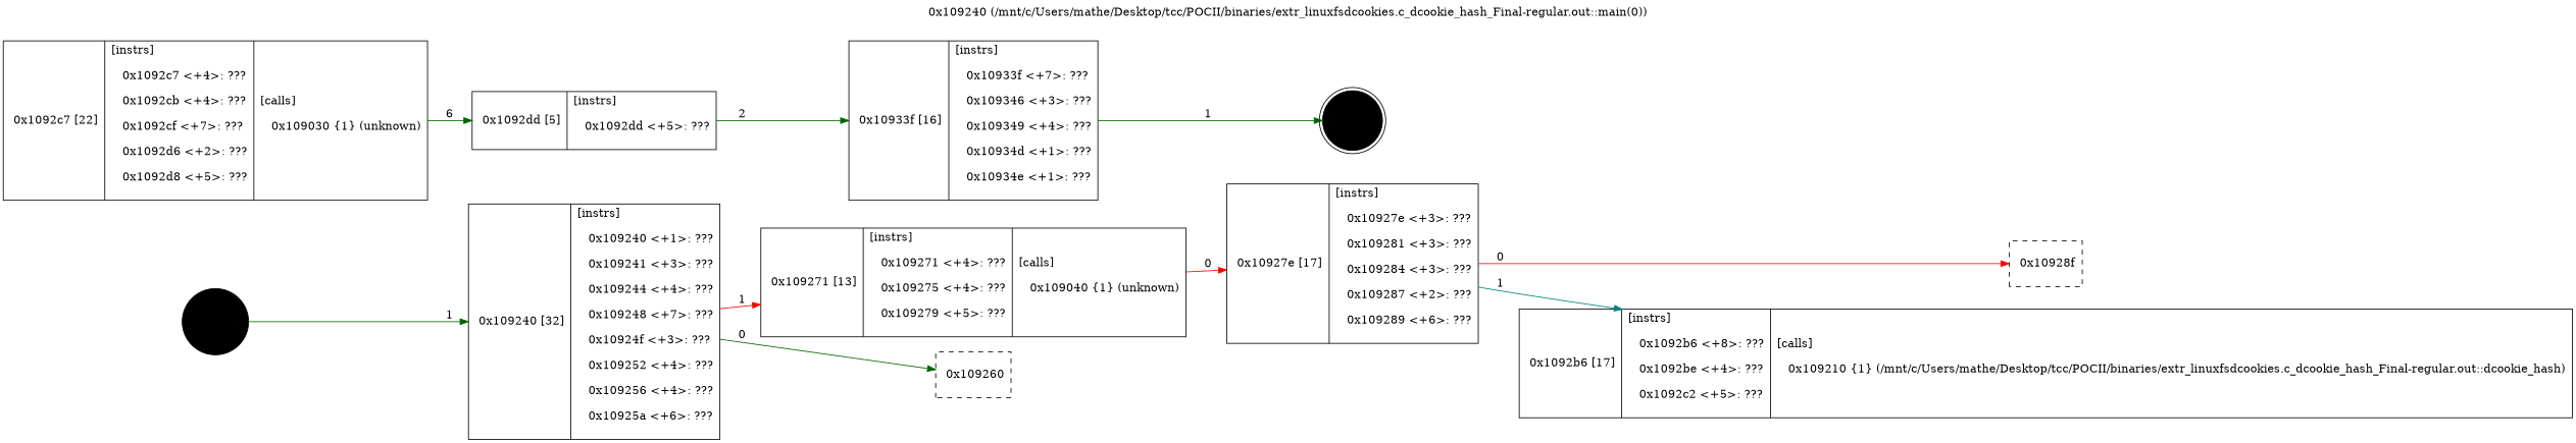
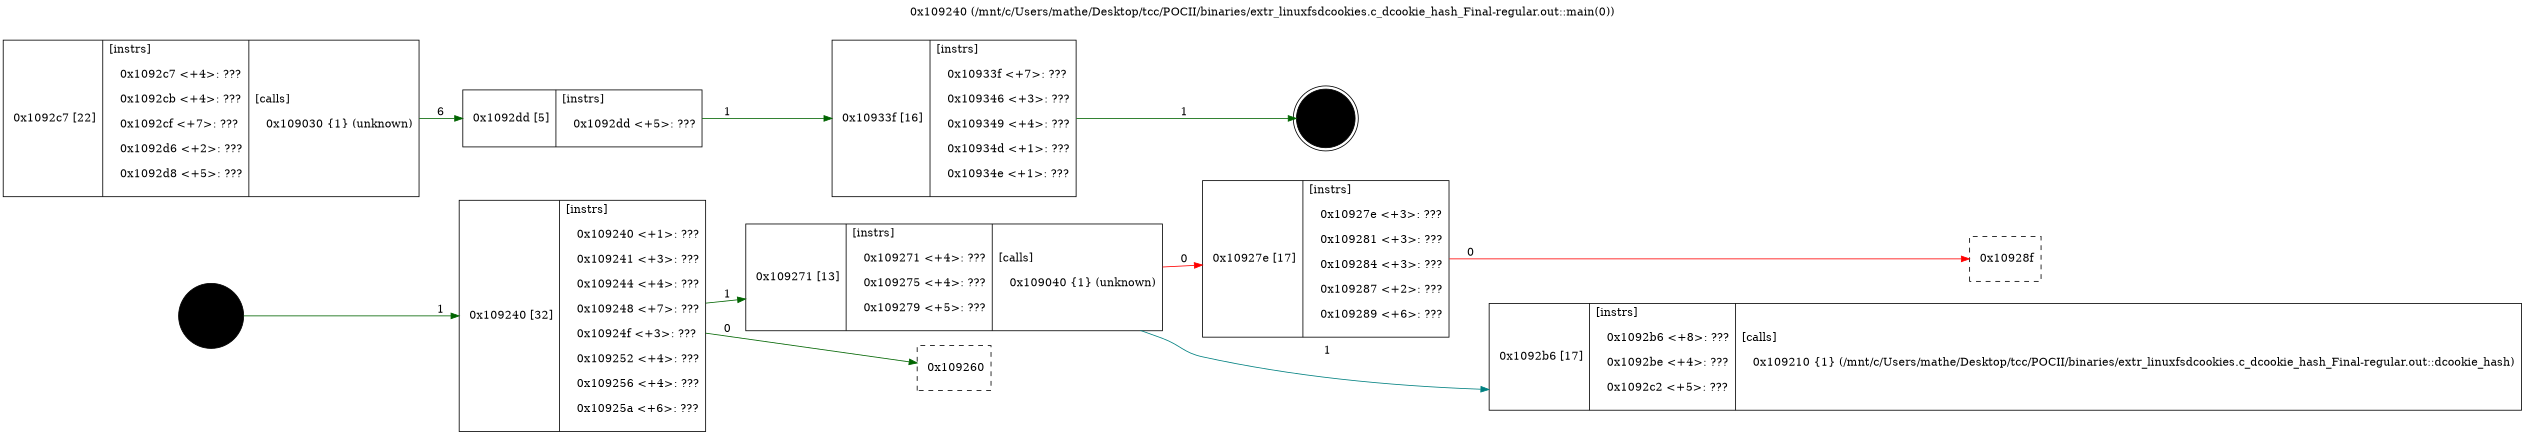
  digraph {
    label="0x109240 (/mnt/c/Users/mathe/Desktop/tcc/POCII/binaries/extr_linuxfsdcookies.c_dcookie_hash_Final-regular.out::main(0))"
    labelloc=t
    rankdir=LR
    node [shape=record]
    edge [color=darkgreen]
    Entry [fillcolor=black height=0.3 shape=circle style=filled width=0.3]
    n2 [label="{\n     0x109240 [32]\l\n     | [instrs]\l\n     &nbsp;&nbsp;0x109240 \<+1\>: ???\l\n     &nbsp;&nbsp;0x109241 \<+3\>: ???\l\n     &nbsp;&nbsp;0x109244 \<+4\>: ???\l\n     &nbsp;&nbsp;0x109248 \<+7\>: ???\l\n     &nbsp;&nbsp;0x10924f \<+3\>: ???\l\n     &nbsp;&nbsp;0x109252 \<+4\>: ???\l\n     &nbsp;&nbsp;0x109256 \<+4\>: ???\l\n     &nbsp;&nbsp;0x10925a \<+6\>: ???\l\n  }"]
    n3 [label="{\n     0x109271 [13]\l\n     | [instrs]\l\n     &nbsp;&nbsp;0x109271 \<+4\>: ???\l\n     &nbsp;&nbsp;0x109275 \<+4\>: ???\l\n     &nbsp;&nbsp;0x109279 \<+5\>: ???\l\n     | [calls]\l\n     &nbsp;&nbsp;0x109040 \{1\} (unknown)\l\n  }"]
    n4 [label="{\n     0x109260\l\n  }" style=dashed]
    n5 [label="{\n     0x10927e [17]\l\n     | [instrs]\l\n     &nbsp;&nbsp;0x10927e \<+3\>: ???\l\n     &nbsp;&nbsp;0x109281 \<+3\>: ???\l\n     &nbsp;&nbsp;0x109284 \<+3\>: ???\l\n     &nbsp;&nbsp;0x109287 \<+2\>: ???\l\n     &nbsp;&nbsp;0x109289 \<+6\>: ???\l\n  }"]
    n6 [label="{\n     0x1092b6 [17]\l\n     | [instrs]\l\n     &nbsp;&nbsp;0x1092b6 \<+8\>: ???\l\n     &nbsp;&nbsp;0x1092be \<+4\>: ???\l\n     &nbsp;&nbsp;0x1092c2 \<+5\>: ???\l\n     | [calls]\l\n     &nbsp;&nbsp;0x109210 \{1\} (/mnt/c/Users/mathe/Desktop/tcc/POCII/binaries/extr_linuxfsdcookies.c_dcookie_hash_Final-regular.out::dcookie_hash)\l\n  }"]
    n7 [label="{\n     0x10928f\l\n  }" style=dashed]
    n8 [label="{\n     0x1092c7 [22]\l\n     | [instrs]\l\n     &nbsp;&nbsp;0x1092c7 \<+4\>: ???\l\n     &nbsp;&nbsp;0x1092cb \<+4\>: ???\l\n     &nbsp;&nbsp;0x1092cf \<+7\>: ???\l\n     &nbsp;&nbsp;0x1092d6 \<+2\>: ???\l\n     &nbsp;&nbsp;0x1092d8 \<+5\>: ???\l\n     | [calls]\l\n     &nbsp;&nbsp;0x109030 \{1\} (unknown)\l\n  }"]
    n9 [label="{\n     0x1092dd [5]\l\n     | [instrs]\l\n     &nbsp;&nbsp;0x1092dd \<+5\>: ???\l\n  }"]
    n10 [label="{\n     0x10933f [16]\l\n     | [instrs]\l\n     &nbsp;&nbsp;0x10933f \<+7\>: ???\l\n     &nbsp;&nbsp;0x109346 \<+3\>: ???\l\n     &nbsp;&nbsp;0x109349 \<+4\>: ???\l\n     &nbsp;&nbsp;0x10934d \<+1\>: ???\l\n     &nbsp;&nbsp;0x10934e \<+1\>: ???\l\n  }"]
    Exit [fillcolor=black height=0.3 peripheries=2 shape=circle style=filled width=0.3]
    Entry -> n2 [label=" 1"]
-   n2 -> n3 [color=red label=" 1"]
+   n2 -> n3 [label=" 1"]
    n2 -> n4 [label=" 0"]
    n3 -> n5 [color=red label=" 0"]
-   n5 -> n6 [color=teal label=" 1"]
+   n3 -> n6 [color=teal label=" 1"]
    n5 -> n7 [color=red label=" 0"]
    n8 -> n9 [label=" 6"]
-   n9 -> n10 [label=" 2"]
+   n9 -> n10 [label=" 1"]
    n10 -> Exit [label=" 1"]
  }
